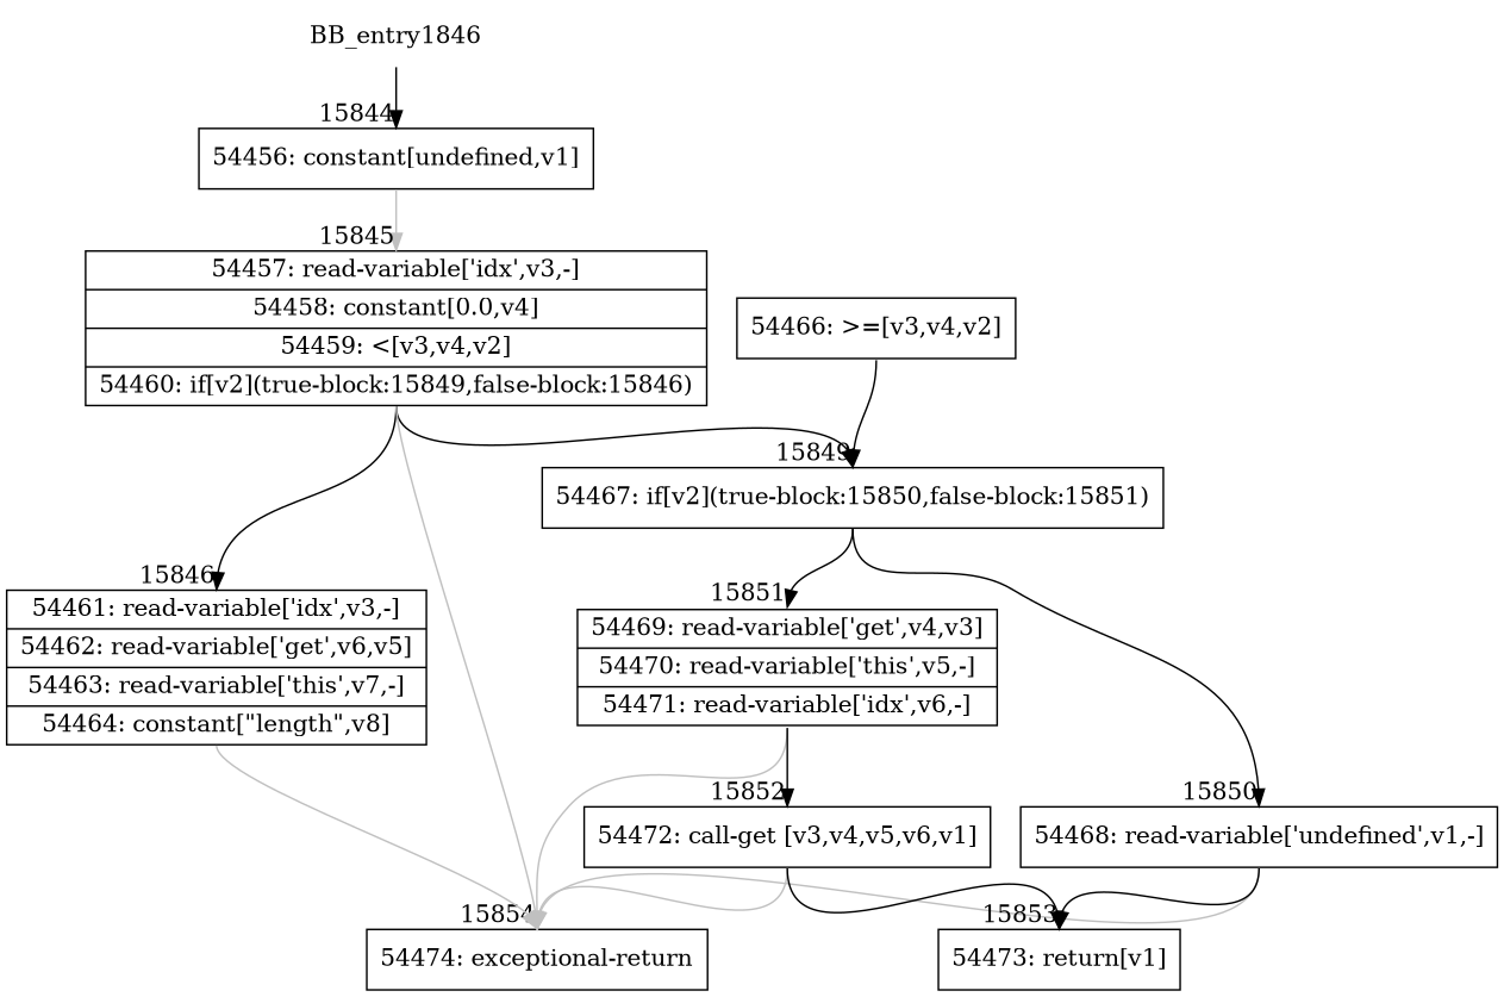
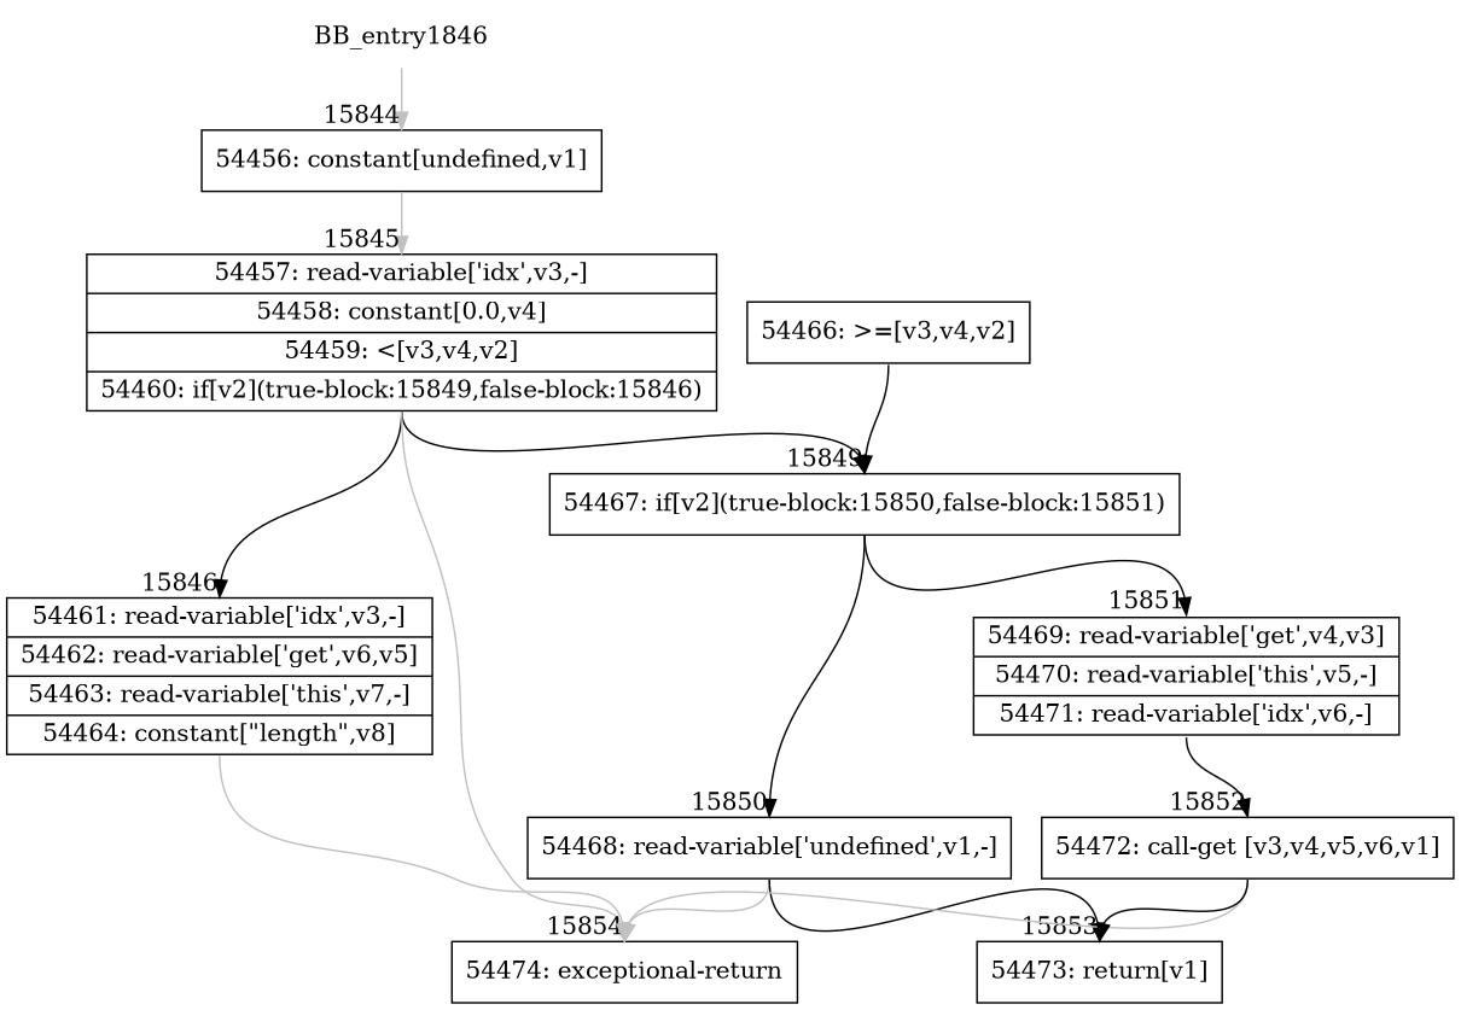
  digraph {
    rankdir=TD
    node [shape=record]
    edge [headport=n tailport=s]
    n1 [label=BB_entry1846 shape=none]
    n2 [label="{54456: constant[undefined,v1]}"]
    n3 [label="{54457: read-variable['idx',v3,-]|54458: constant[0.0,v4]|54459: \<[v3,v4,v2]|54460: if[v2](true-block:15849,false-block:15846)}"]
    n4 [label="{54467: if[v2](true-block:15850,false-block:15851)}"]
    n5 [label="{54461: read-variable['idx',v3,-]|54462: read-variable['get',v6,v5]|54463: read-variable['this',v7,-]|54464: constant[\"length\",v8]}"]
    n6 [label="{54474: exceptional-return}"]
    n7 [label="{54468: read-variable['undefined',v1,-]}"]
    n8 [label="{54469: read-variable['get',v4,v3]|54470: read-variable['this',v5,-]|54471: read-variable['idx',v6,-]}"]
    n9 [label="{54473: return[v1]}"]
    n10 [label="{54472: call-get [v3,v4,v5,v6,v1]}"]
    n11 [label="{54466: \>=[v3,v4,v2]}"]
-   n1 -> n2 [headlabel="    15844"]
+   n1 -> n2 [headlabel="    15844" color=gray]
    n2 -> n3 [color=gray headlabel="      15845"]
    n3 -> n4 [headlabel="      15849"]
    n3 -> n5 [headlabel="      15846"]
    n3 -> n6 [color=gray headlabel="      15854"]
    n4 -> n7 [headlabel="      15850"]
    n4 -> n8 [headlabel="      15851"]
    n5 -> n6 [color=gray]
    n7 -> n6 [color=gray]
    n7 -> n9 [headlabel="      15853"]
-   n8 -> n6 [color=gray]
    n8 -> n10 [headlabel="      15852"]
    n10 -> n6 [color=gray]
    n10 -> n9
    n11 -> n4
  }
